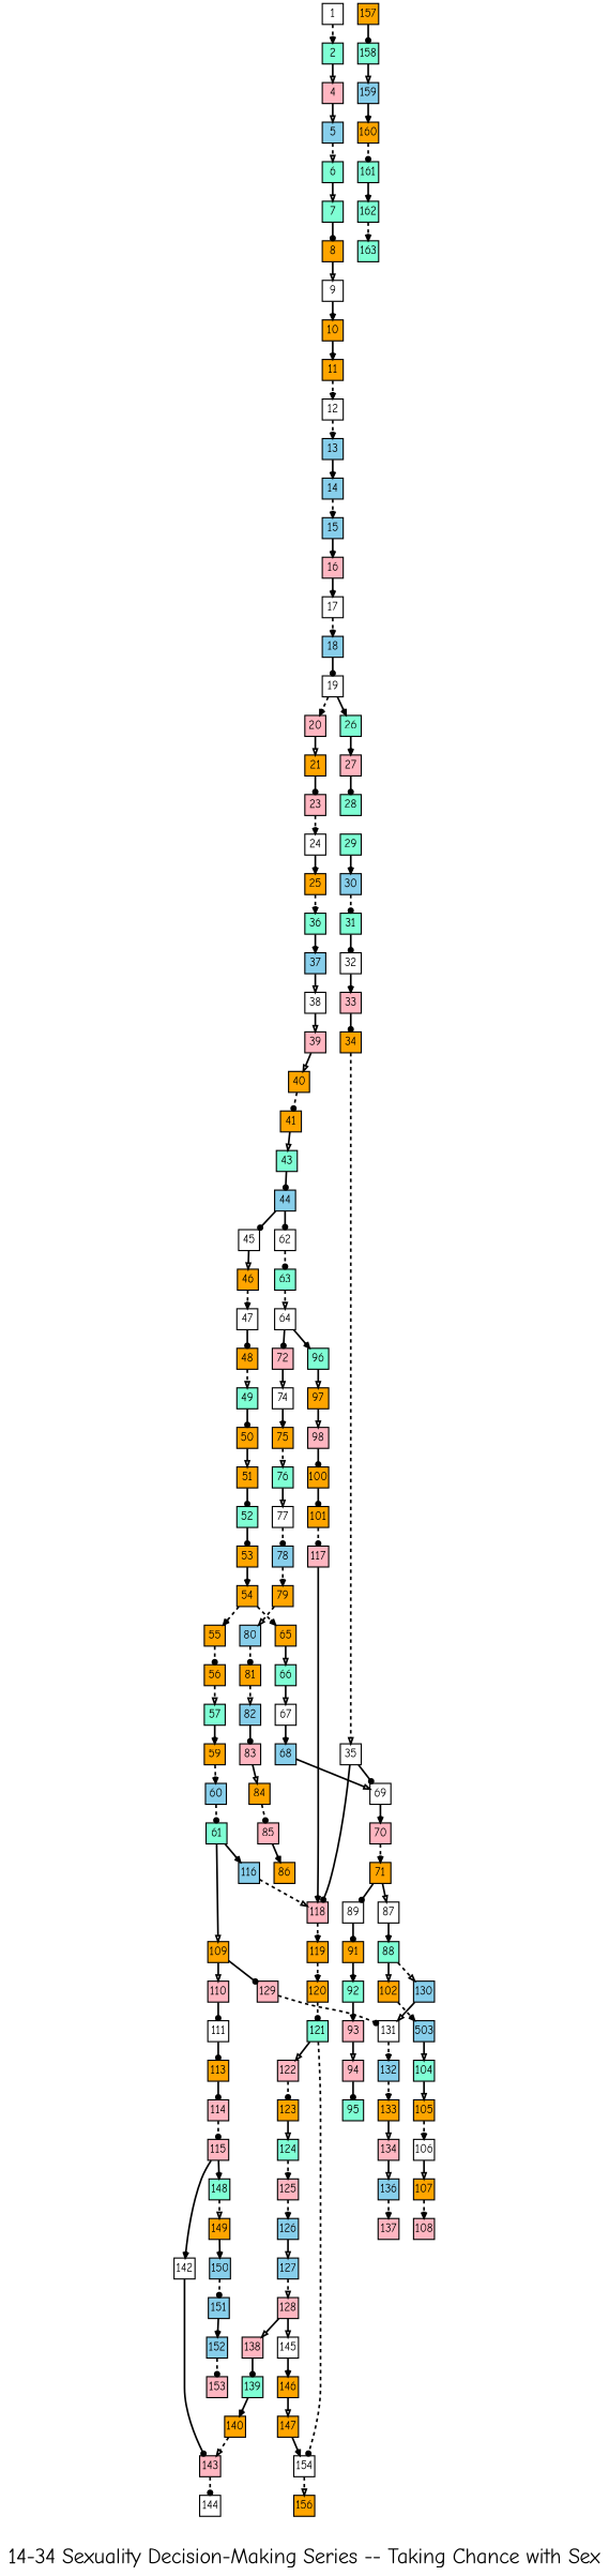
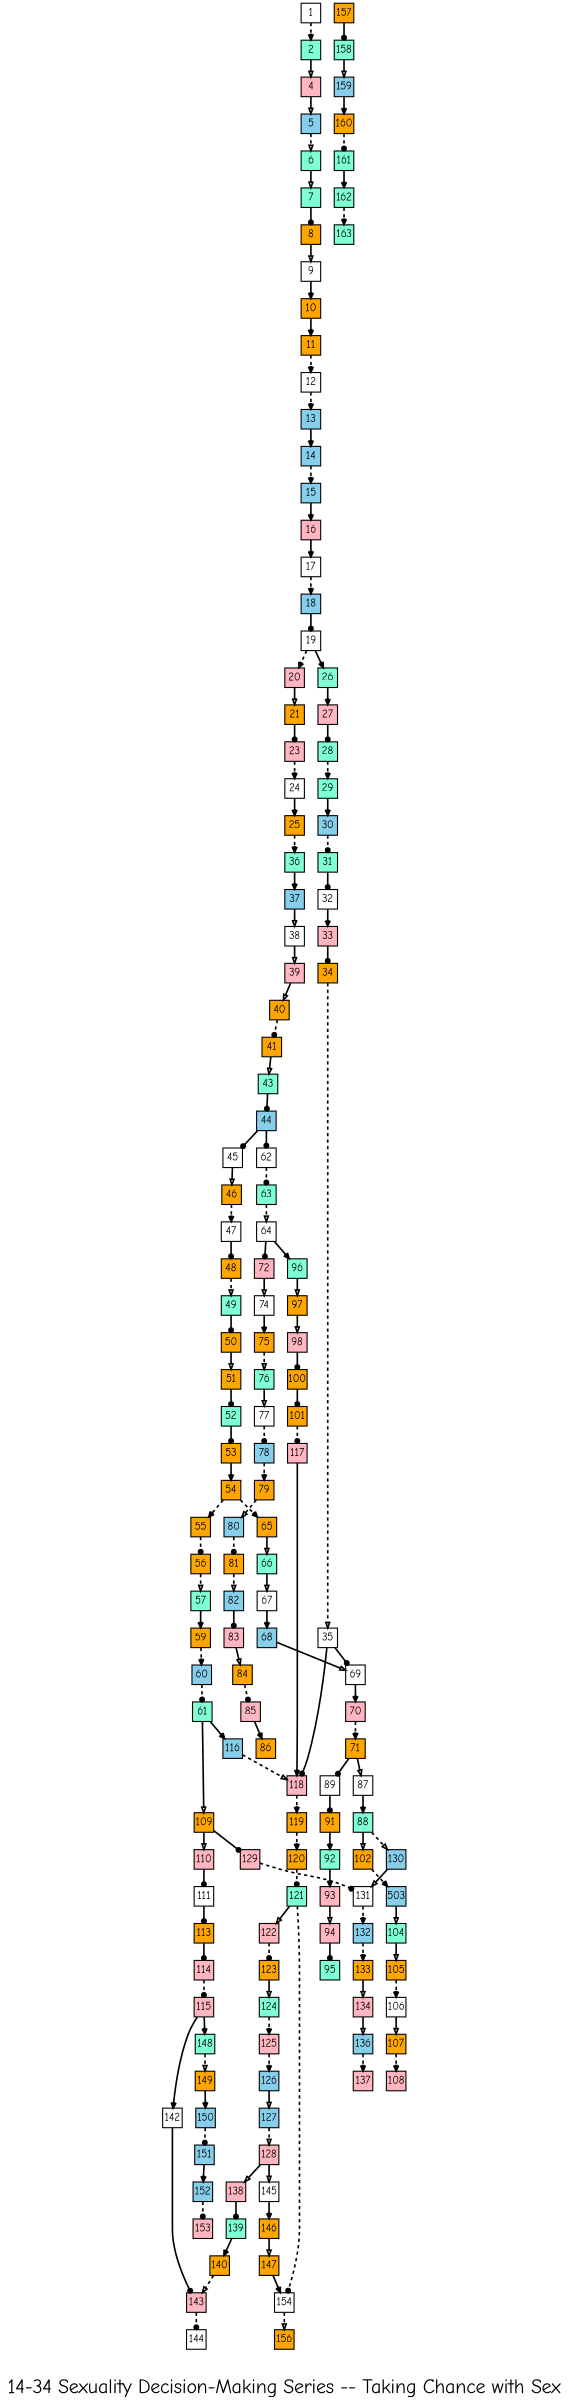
  digraph {
    fontname="Comic Neue"
    fontsize=36
    label="14-34 Sexuality Decision-Making Series -- Taking Chance with Sex"
    nodesep=0.35
    ordering=out
    rankdir=TB
    ranksep=0.45
    node [fillcolor=orange fixedsize=true fontname="Comic Neue" fontsize=20 labelfloat=true margin="0,0" penwidth=2 regular=true shape=rect style=filled]
    edge [arrowhead=vee fontname="Comic Neue" fontsize=12 labelfloat=true penwidth=3 style=dashed]
    1 [fillcolor=white]
    2 [fillcolor=aquamarine]
    4 [fillcolor=lightpink]
    5 [fillcolor=skyblue]
    6 [fillcolor=aquamarine]
    7 [fillcolor=aquamarine]
    8
    9 [fillcolor=white]
    10
    11
    12 [fillcolor=white]
    13 [fillcolor=skyblue]
    14 [fillcolor=skyblue]
    15 [fillcolor=skyblue]
    16 [fillcolor=lightpink]
    17 [fillcolor=white]
    18 [fillcolor=skyblue]
    19 [fillcolor=white]
    20 [fillcolor=lightpink]
    26 [fillcolor=aquamarine]
    21
    27 [fillcolor=lightpink]
    23 [fillcolor=lightpink]
    28 [fillcolor=aquamarine]
    24 [fillcolor=white]
    25
    36 [fillcolor=aquamarine]
    37 [fillcolor=skyblue]
    38 [fillcolor=white]
    29 [fillcolor=aquamarine]
    30 [fillcolor=skyblue]
    31 [fillcolor=aquamarine]
    32 [fillcolor=white]
    33 [fillcolor=lightpink]
    34
    35 [fillcolor=white]
    118 [fillcolor=lightpink]
    69 [fillcolor=white]
    119
    70 [fillcolor=lightpink]
    120
    71
    39 [fillcolor=lightpink]
    40
    41
    43 [fillcolor=aquamarine]
    44 [fillcolor=skyblue]
    45 [fillcolor=white]
    62 [fillcolor=white]
    46
    63 [fillcolor=aquamarine]
    47 [fillcolor=white]
    64 [fillcolor=white]
    48
    49 [fillcolor=aquamarine]
    50
    51
    52 [fillcolor=aquamarine]
    53
    54
    55
    65
    56
    66 [fillcolor=aquamarine]
    57 [fillcolor=aquamarine]
    67 [fillcolor=white]
    59
    60 [fillcolor=skyblue]
    61 [fillcolor=aquamarine]
    109
    116 [fillcolor=skyblue]
    110 [fillcolor=lightpink]
    129 [fillcolor=lightpink]
    111 [fillcolor=white]
    131 [fillcolor=white]
    72 [fillcolor=lightpink]
    96 [fillcolor=aquamarine]
    74 [fillcolor=white]
    97
    75
    98 [fillcolor=lightpink]
    68 [fillcolor=skyblue]
    89 [fillcolor=white]
    87 [fillcolor=white]
    91
    88 [fillcolor=aquamarine]
    92 [fillcolor=aquamarine]
    102
    130 [fillcolor=skyblue]
    76 [fillcolor=aquamarine]
    77 [fillcolor=white]
    78 [fillcolor=skyblue]
    79
    80 [fillcolor=skyblue]
    81
    82 [fillcolor=skyblue]
    83 [fillcolor=lightpink]
    84
    85 [fillcolor=lightpink]
    86
    n101 [fillcolor=skyblue label=503]
    104 [fillcolor=aquamarine]
    132 [fillcolor=skyblue]
    93 [fillcolor=lightpink]
    94 [fillcolor=lightpink]
    95 [fillcolor=aquamarine]
    100
    101
    117 [fillcolor=lightpink]
    105
    106 [fillcolor=white]
    107
    108 [fillcolor=lightpink]
    113
    114 [fillcolor=lightpink]
    115 [fillcolor=lightpink]
    142 [fillcolor=white]
    148 [fillcolor=aquamarine]
    143 [fillcolor=lightpink]
    149
    144 [fillcolor=white]
    150 [fillcolor=skyblue]
    121 [fillcolor=aquamarine]
    122 [fillcolor=lightpink]
    154 [fillcolor=white]
    123
    156
    124 [fillcolor=aquamarine]
    125 [fillcolor=lightpink]
    126 [fillcolor=skyblue]
    127 [fillcolor=skyblue]
    128 [fillcolor=lightpink]
    138 [fillcolor=lightpink]
    145 [fillcolor=white]
    139 [fillcolor=aquamarine]
    146
    140
    147
    133
    134 [fillcolor=lightpink]
    136 [fillcolor=skyblue]
    137 [fillcolor=lightpink]
    151 [fillcolor=skyblue]
    152 [fillcolor=skyblue]
    153 [fillcolor=lightpink]
    158 [fillcolor=aquamarine]
    157
    159 [fillcolor=skyblue]
    160
    161 [fillcolor=aquamarine]
    162 [fillcolor=aquamarine]
    163 [fillcolor=aquamarine]
    1 -> 2
    2 -> 4 [arrowhead=onormal style=solid]
    4 -> 5 [arrowhead=onormal style=solid]
    5 -> 6 [arrowhead=onormal]
    6 -> 7 [arrowhead=onormal style=bold]
    7 -> 8 [arrowhead=dot style=solid]
    8 -> 9 [arrowhead=onormal style=solid]
    9 -> 10 [style=bold]
    10 -> 11 [style=bold]
    11 -> 12
    12 -> 13
    13 -> 14 [style=solid]
    14 -> 15
    15 -> 16 [style=bold]
    16 -> 17 [style=bold]
    17 -> 18
    18 -> 19 [arrowhead=dot style=solid]
    19 -> 20
    19 -> 26 [style=bold]
    20 -> 21 [arrowhead=onormal style=bold]
    26 -> 27 [style=bold]
    21 -> 23 [arrowhead=dot style=bold]
    27 -> 28 [arrowhead=dot style=bold]
    23 -> 24
+   28 -> 29
    24 -> 25 [style=bold]
    25 -> 36
    36 -> 37 [style=solid]
    37 -> 38 [arrowhead=onormal style=bold]
    38 -> 39 [arrowhead=onormal style=solid]
    29 -> 30 [style=solid]
    30 -> 31 [arrowhead=dot]
    31 -> 32 [arrowhead=dot style=bold]
    32 -> 33 [style=solid]
    33 -> 34 [arrowhead=dot style=bold]
    34 -> 35 [arrowhead=onormal]
    35 -> 118 [arrowhead=dot style=bold]
    35 -> 69 [arrowhead=dot style=solid]
    118 -> 119
    69 -> 70 [style=bold]
    119 -> 120
    70 -> 71
    120 -> 121 [arrowhead=dot]
    71 -> 89 [arrowhead=dot style=solid]
    71 -> 87 [arrowhead=onormal style=bold]
    39 -> 40 [arrowhead=onormal style=solid]
    40 -> 41 [arrowhead=dot]
    41 -> 43 [arrowhead=onormal style=solid]
    43 -> 44 [arrowhead=dot style=solid]
    44 -> 45 [arrowhead=dot style=bold]
    44 -> 62 [arrowhead=dot style=solid]
    45 -> 46 [arrowhead=onormal style=solid]
    62 -> 63 [arrowhead=dot]
    46 -> 47
    63 -> 64 [arrowhead=onormal]
    47 -> 48 [arrowhead=dot style=solid]
    64 -> 72 [arrowhead=dot style=bold]
    64 -> 96 [style=solid]
    48 -> 49 [arrowhead=onormal]
    49 -> 50 [arrowhead=dot style=solid]
    50 -> 51 [arrowhead=onormal style=bold]
    51 -> 52 [arrowhead=dot style=bold]
    52 -> 53 [arrowhead=dot style=solid]
    53 -> 54 [style=solid]
    54 -> 55
    54 -> 65
    55 -> 56 [arrowhead=dot]
    65 -> 66 [arrowhead=onormal style=solid]
    56 -> 57 [arrowhead=onormal]
    66 -> 67 [arrowhead=onormal style=bold]
    57 -> 59 [style=bold]
    67 -> 68 [style=bold]
    59 -> 60
    60 -> 61 [arrowhead=dot]
    61 -> 109 [arrowhead=onormal style=solid]
    61 -> 116 [style=solid]
    109 -> 110 [arrowhead=onormal style=bold]
    109 -> 129 [arrowhead=dot style=bold]
    116 -> 118 [arrowhead=onormal]
    110 -> 111 [arrowhead=dot style=bold]
    129 -> 131 [arrowhead=dot]
    111 -> 113 [arrowhead=dot style=bold]
    131 -> 132
    72 -> 74 [arrowhead=onormal style=solid]
    96 -> 97 [arrowhead=onormal style=solid]
    74 -> 75 [style=solid]
    97 -> 98 [arrowhead=onormal style=solid]
    75 -> 76 [arrowhead=onormal]
    98 -> 100 [arrowhead=dot style=solid]
    68 -> 69 [arrowhead=onormal style=solid]
    89 -> 91 [arrowhead=dot style=bold]
    87 -> 88 [style=solid]
    91 -> 92 [style=solid]
    88 -> 102 [arrowhead=onormal style=solid]
    88 -> 130 [arrowhead=onormal]
    92 -> 93 [style=solid]
    102 -> n101
    130 -> 131 [arrowhead=onormal style=bold]
    76 -> 77 [arrowhead=onormal style=bold]
    77 -> 78 [arrowhead=dot]
    78 -> 79
    79 -> 80 [arrowhead=onormal]
    80 -> 81 [arrowhead=dot]
    81 -> 82 [arrowhead=onormal]
    82 -> 83 [arrowhead=dot style=bold]
    83 -> 84 [arrowhead=onormal style=bold]
    84 -> 85 [arrowhead=dot]
    85 -> 86 [style=bold]
    n101 -> 104 [arrowhead=onormal style=solid]
    104 -> 105 [arrowhead=onormal style=bold]
    132 -> 133
    93 -> 94 [arrowhead=onormal style=bold]
    94 -> 95 [arrowhead=dot style=bold]
    100 -> 101 [arrowhead=dot style=bold]
    101 -> 117 [arrowhead=dot]
    117 -> 118 [style=bold]
    105 -> 106
    106 -> 107 [arrowhead=onormal style=solid]
    107 -> 108
    113 -> 114 [arrowhead=dot style=solid]
    114 -> 115 [arrowhead=dot]
    115 -> 142 [style=bold]
    115 -> 148 [style=bold]
    142 -> 143 [arrowhead=dot style=bold]
    148 -> 149 [arrowhead=onormal]
    143 -> 144 [arrowhead=dot]
    149 -> 150 [style=bold]
    150 -> 151 [arrowhead=dot]
    121 -> 122 [arrowhead=onormal style=solid]
    121 -> 154 [arrowhead=dot]
    122 -> 123 [arrowhead=dot]
    154 -> 156 [arrowhead=onormal]
    123 -> 124 [arrowhead=onormal style=bold]
    124 -> 125
    125 -> 126
    126 -> 127 [arrowhead=onormal style=bold]
    127 -> 128 [arrowhead=onormal]
    128 -> 138 [arrowhead=onormal style=bold]
    128 -> 145 [arrowhead=onormal style=solid]
    138 -> 139 [arrowhead=dot style=solid]
    145 -> 146 [style=solid]
    139 -> 140 [style=bold]
    146 -> 147 [arrowhead=onormal style=solid]
    140 -> 143 [arrowhead=onormal]
    147 -> 154 [style=solid]
    133 -> 134 [arrowhead=onormal style=bold]
    134 -> 136 [arrowhead=onormal style=solid]
    136 -> 137
    151 -> 152 [style=solid]
    152 -> 153 [arrowhead=dot]
    158 -> 159 [arrowhead=onormal style=solid]
    157 -> 158 [arrowhead=dot style=solid]
    159 -> 160 [style=solid]
    160 -> 161 [arrowhead=dot]
    161 -> 162 [style=bold]
    162 -> 163
  }
